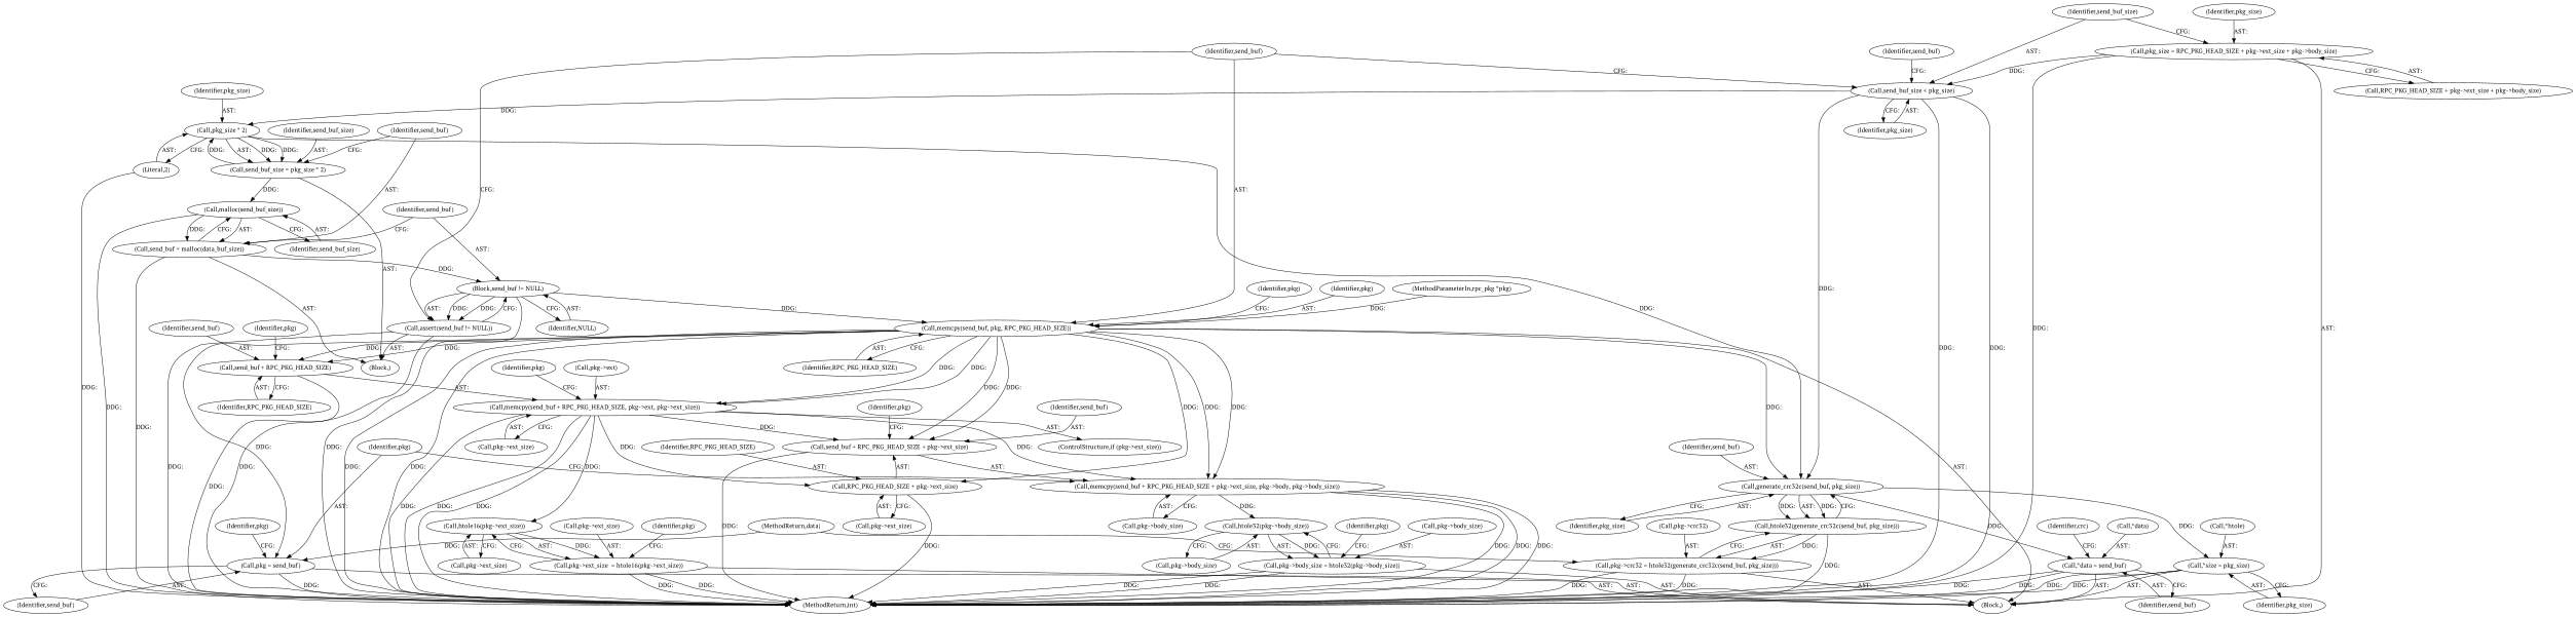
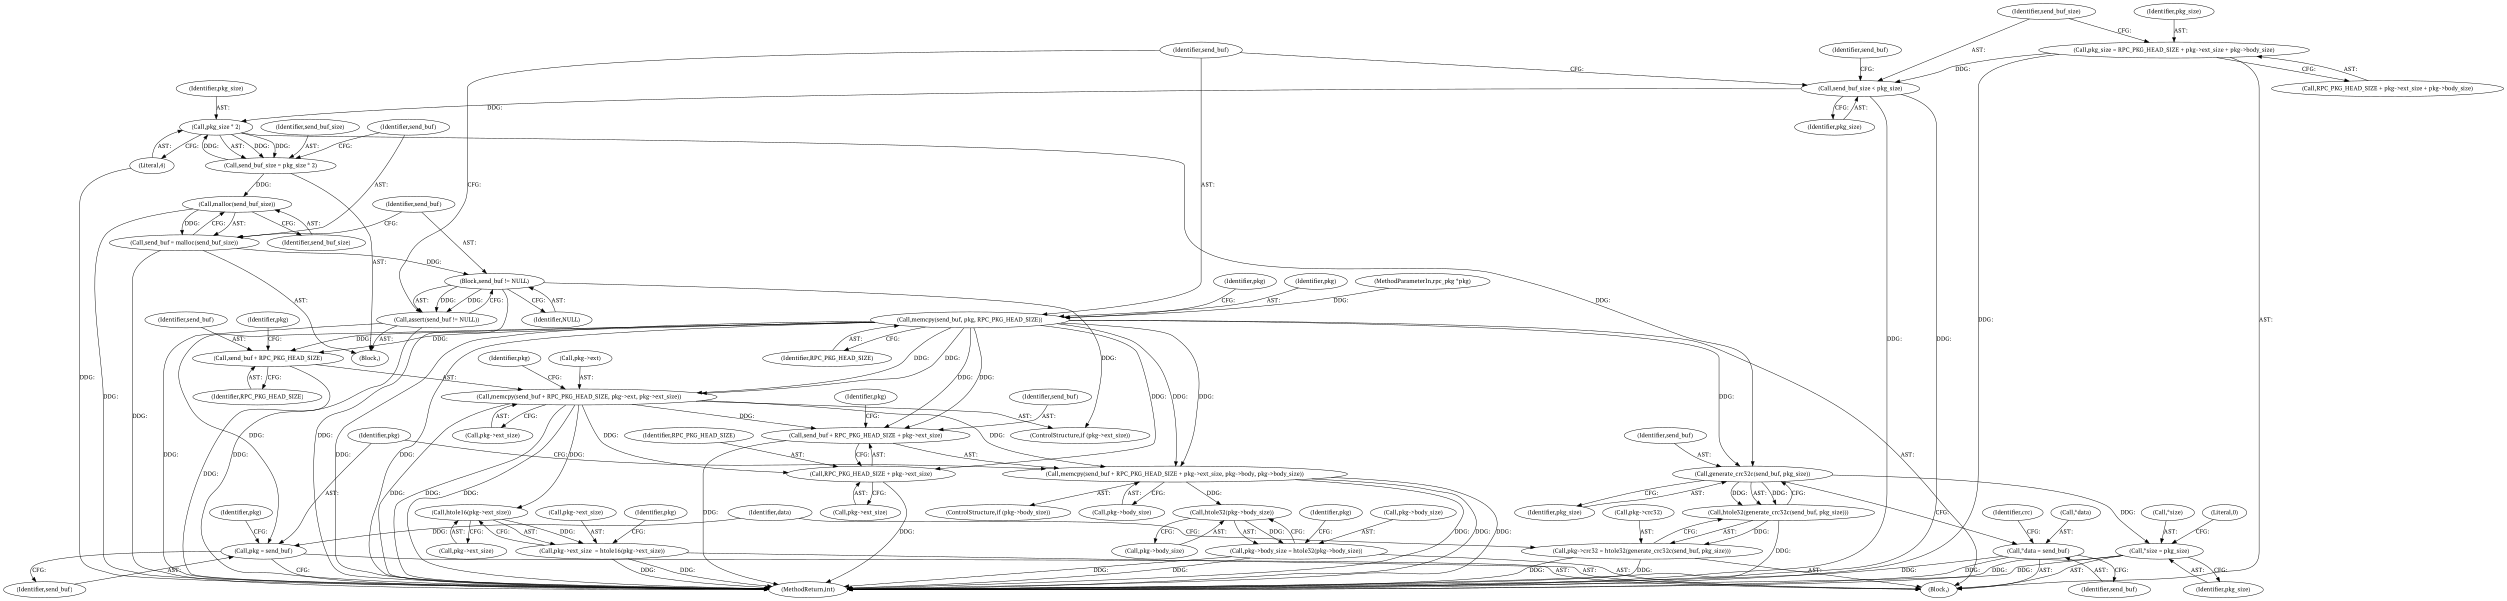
  digraph {
    fontname="PT Serif"
    node [fontname="PT Serif"]
    edge [fontname="PT Serif"]
    n1 [label="(Block,send_buf != NULL)"]
    n2 [label="(Call,assert(send_buf != NULL))"]
    n3 [label="(Call,memcpy(send_buf, pkg, RPC_PKG_HEAD_SIZE))"]
    n4 [label="(MethodReturn,int)"]
    n5 [label="(Identifier,NULL)"]
    n6 [label="(Block,)"]
    n7 [label="(Call,generate_crc32c(send_buf, pkg_size))"]
    n8 [label="(Block,)"]
    n9 [label="(Call,memcpy(send_buf + RPC_PKG_HEAD_SIZE, pkg->ext, pkg->ext_size))"]
    n10 [label="(Call,memcpy(send_buf + RPC_PKG_HEAD_SIZE + pkg->ext_size, pkg->body, pkg->body_size))"]
    n11 [label="(Call,send_buf + RPC_PKG_HEAD_SIZE + pkg->ext_size)"]
    n12 [label="(Call,RPC_PKG_HEAD_SIZE + pkg->ext_size)"]
    n13 [label="(Call,send_buf + RPC_PKG_HEAD_SIZE)"]
    n14 [label="(Call,pkg = send_buf)"]
    n15 [label="(Identifier,RPC_PKG_HEAD_SIZE)"]
-   n16 [label="(Call,send_buf = malloc(data_buf_size))"]
+   n16 [label="(Call,send_buf = malloc(send_buf_size))"]
    n17 [label="(Call,malloc(send_buf_size))"]
    n18 [label="(Identifier,send_buf_size)"]
    n19 [label="(Call,send_buf_size = pkg_size * 2)"]
    n20 [label="(Call,pkg_size * 2)"]
-   n21 [label="(Literal,2)"]
+   n21 [label="(Literal,4)"]
    n22 [label="(Call,htole32(generate_crc32c(send_buf, pkg_size)))"]
    n23 [label="(Call,*data = send_buf)"]
    n24 [label="(Call,*size = pkg_size)"]
    n25 [label="(Identifier,pkg_size)"]
    n26 [label="(Call,send_buf_size < pkg_size)"]
    n27 [label="(Identifier,pkg_size)"]
    n28 [label="(Call,pkg_size = RPC_PKG_HEAD_SIZE + pkg->ext_size + pkg->body_size)"]
    n29 [label="(Call,RPC_PKG_HEAD_SIZE + pkg->ext_size + pkg->body_size)"]
    n30 [label="(Call,htole16(pkg->ext_size))"]
    n31 [label="(Call,pkg->ext_size)"]
    n32 [label="(ControlStructure,if (pkg->ext_size))"]
    n33 [label="(Call,htole32(pkg->body_size))"]
    n34 [label="(Call,pkg->body_size)"]
+   n35 [label="(ControlStructure,if (pkg->body_size))"]
    n36 [label="(Call,pkg->ext_size)"]
    n37 [label="(Identifier,RPC_PKG_HEAD_SIZE)"]
    n38 [label="(Identifier,send_buf)"]
    n39 [label="(Call,pkg->ext_size  = htole16(pkg->ext_size))"]
    n40 [label="(Call,pkg->ext_size)"]
    n41 [label="(Call,pkg->body_size = htole32(pkg->body_size))"]
    n42 [label="(Call,pkg->body_size)"]
    n43 [label="(Call,pkg->crc32 = htole32(generate_crc32c(send_buf, pkg_size)))"]
    n44 [label="(Identifier,send_buf)"]
    n45 [label="(Identifier,pkg_size)"]
    n46 [label="(Call,pkg->body_size)"]
    n47 [label="(Identifier,pkg)"]
    n48 [label="(Identifier,pkg)"]
    n49 [label="(Identifier,send_buf)"]
+   n50 [label="(Literal,0)"]
    n51 [label="(Identifier,send_buf)"]
    n52 [label="(Identifier,send_buf)"]
    n53 [label="(Identifier,send_buf)"]
    n54 [label="(Identifier,pkg)"]
    n55 [label="(Identifier,send_buf_size)"]
    n56 [label="(Call,*data)"]
    n57 [label="(Identifier,pkg)"]
    n58 [label="(Call,pkg->crc32)"]
    n59 [label="(Identifier,pkg)"]
    n60 [label="(Identifier,pkg)"]
    n61 [label="(Identifier,crc)"]
    n62 [label="(Identifier,send_buf_size)"]
    n63 [label="(Call,pkg->ext_size)"]
    n64 [label="(MethodParameterIn,rpc_pkg *pkg)"]
    n65 [label="(Identifier,send_buf)"]
-   n66 [label="(Call,*htole)"]
+   n66 [label="(Call,*size)"]
    n67 [label="(Call,pkg->ext)"]
    n68 [label="(Identifier,pkg_size)"]
    n69 [label="(Identifier,pkg)"]
    n70 [label="(Identifier,pkg)"]
    n71 [label="(Identifier,pkg)"]
    n72 [label="(Identifier,pkg_size)"]
    n73 [label="(Identifier,RPC_PKG_HEAD_SIZE)"]
    n74 [label="(Identifier,send_buf)"]
-   n75 [label="(MethodReturn,data)"]
+   n75 [label="(Identifier,data)"]
    n76 [label="(Identifier,send_buf)"]
    n1 -> n2 [label="AST: "]
    n1 -> n2 [label="DDG: "]
    n1 -> n2 [label="DDG: "]
-   n1 -> n3 [label="DDG: "]
+   n1 -> n32 [label="DDG: "]
    n1 -> n4 [label="DDG: "]
    n1 -> n5 [label="CFG: "]
    n2 -> n1 [label="CFG: "]
    n2 -> n4 [label="DDG: "]
    n2 -> n4 [label="DDG: "]
    n2 -> n6 [label="AST: "]
    n3 -> n4 [label="DDG: "]
    n3 -> n4 [label="DDG: "]
    n3 -> n7 [label="DDG: "]
    n3 -> n8 [label="AST: "]
    n3 -> n9 [label="DDG: "]
    n3 -> n9 [label="DDG: "]
    n3 -> n10 [label="DDG: "]
    n3 -> n10 [label="DDG: "]
    n3 -> n11 [label="DDG: "]
    n3 -> n11 [label="DDG: "]
    n3 -> n12 [label="DDG: "]
    n3 -> n13 [label="DDG: "]
    n3 -> n13 [label="DDG: "]
    n3 -> n14 [label="DDG: "]
    n3 -> n15 [label="CFG: "]
    n5 -> n1 [label="AST: "]
    n7 -> n22 [label="AST: "]
    n7 -> n22 [label="DDG: "]
    n7 -> n22 [label="DDG: "]
-   n7 -> n23 [label="DDG: "]
+   n7 -> n23 [label="CFG: "]
    n7 -> n24 [label="DDG: "]
    n7 -> n25 [label="CFG: "]
    n9 -> n4 [label="DDG: "]
    n9 -> n4 [label="DDG: "]
    n9 -> n4 [label="DDG: "]
    n9 -> n10 [label="DDG: "]
    n9 -> n11 [label="DDG: "]
    n9 -> n12 [label="DDG: "]
    n9 -> n30 [label="DDG: "]
    n9 -> n31 [label="CFG: "]
    n9 -> n32 [label="AST: "]
    n10 -> n4 [label="DDG: "]
    n10 -> n4 [label="DDG: "]
    n10 -> n4 [label="DDG: "]
    n10 -> n33 [label="DDG: "]
    n10 -> n34 [label="CFG: "]
+   n10 -> n35 [label="AST: "]
    n11 -> n4 [label="DDG: "]
    n11 -> n10 [label="AST: "]
+   n11 -> n12 [label="CFG: "]
    n12 -> n4 [label="DDG: "]
    n12 -> n11 [label="AST: "]
    n12 -> n36 [label="CFG: "]
    n13 -> n4 [label="DDG: "]
    n13 -> n9 [label="AST: "]
    n13 -> n37 [label="CFG: "]
-   n14 -> n4 [label="DDG: "]
+   n14 -> n4 [label="CFG: "]
    n14 -> n8 [label="AST: "]
    n14 -> n38 [label="CFG: "]
    n15 -> n3 [label="AST: "]
    n16 -> n1 [label="DDG: "]
    n16 -> n4 [label="DDG: "]
    n16 -> n6 [label="AST: "]
    n16 -> n17 [label="CFG: "]
    n17 -> n4 [label="DDG: "]
    n17 -> n16 [label="AST: "]
    n17 -> n16 [label="DDG: "]
    n17 -> n18 [label="CFG: "]
    n18 -> n17 [label="AST: "]
    n19 -> n6 [label="AST: "]
    n19 -> n17 [label="DDG: "]
    n19 -> n20 [label="DDG: "]
    n20 -> n7 [label="DDG: "]
    n20 -> n19 [label="AST: "]
    n20 -> n19 [label="DDG: "]
    n20 -> n19 [label="DDG: "]
    n20 -> n21 [label="CFG: "]
    n21 -> n4 [label="DDG: "]
    n21 -> n20 [label="AST: "]
    n22 -> n4 [label="DDG: "]
    n22 -> n7 [label="CFG: "]
    n22 -> n43 [label="AST: "]
    n22 -> n43 [label="DDG: "]
    n23 -> n4 [label="DDG: "]
    n23 -> n4 [label="DDG: "]
    n23 -> n8 [label="AST: "]
    n23 -> n44 [label="CFG: "]
    n24 -> n4 [label="DDG: "]
    n24 -> n4 [label="DDG: "]
    n24 -> n8 [label="AST: "]
    n24 -> n45 [label="CFG: "]
    n25 -> n7 [label="AST: "]
    n26 -> n4 [label="DDG: "]
    n26 -> n4 [label="DDG: "]
-   n26 -> n7 [label="DDG: "]
    n26 -> n20 [label="DDG: "]
    n26 -> n27 [label="CFG: "]
    n27 -> n26 [label="AST: "]
    n28 -> n4 [label="DDG: "]
    n28 -> n8 [label="AST: "]
    n28 -> n26 [label="DDG: "]
    n28 -> n29 [label="CFG: "]
    n29 -> n28 [label="AST: "]
    n30 -> n39 [label="AST: "]
    n30 -> n39 [label="DDG: "]
    n30 -> n40 [label="CFG: "]
    n31 -> n9 [label="AST: "]
    n33 -> n41 [label="AST: "]
    n33 -> n41 [label="DDG: "]
    n33 -> n42 [label="CFG: "]
    n34 -> n10 [label="AST: "]
    n36 -> n12 [label="AST: "]
    n37 -> n13 [label="AST: "]
    n38 -> n14 [label="AST: "]
    n39 -> n4 [label="DDG: "]
    n39 -> n4 [label="DDG: "]
    n39 -> n8 [label="AST: "]
    n39 -> n30 [label="CFG: "]
    n40 -> n30 [label="AST: "]
    n41 -> n4 [label="DDG: "]
    n41 -> n4 [label="DDG: "]
    n41 -> n8 [label="AST: "]
    n41 -> n33 [label="CFG: "]
    n42 -> n33 [label="AST: "]
    n43 -> n4 [label="DDG: "]
    n43 -> n4 [label="DDG: "]
    n43 -> n8 [label="AST: "]
    n43 -> n22 [label="CFG: "]
    n44 -> n23 [label="AST: "]
    n45 -> n24 [label="AST: "]
    n46 -> n41 [label="AST: "]
    n47 -> n3 [label="AST: "]
    n48 -> n9 [label="CFG: "]
    n49 -> n16 [label="AST: "]
    n49 -> n19 [label="CFG: "]
+   n50 -> n24 [label="CFG: "]
    n51 -> n26 [label="CFG: "]
    n52 -> n7 [label="AST: "]
    n53 -> n2 [label="CFG: "]
    n53 -> n3 [label="AST: "]
    n53 -> n26 [label="CFG: "]
    n54 -> n14 [label="CFG: "]
    n55 -> n19 [label="AST: "]
    n56 -> n23 [label="AST: "]
    n57 -> n10 [label="CFG: "]
    n57 -> n14 [label="AST: "]
    n58 -> n43 [label="AST: "]
    n59 -> n41 [label="CFG: "]
    n60 -> n39 [label="CFG: "]
    n61 -> n23 [label="CFG: "]
    n62 -> n26 [label="AST: "]
    n62 -> n28 [label="CFG: "]
    n63 -> n39 [label="AST: "]
    n64 -> n3 [label="DDG: "]
    n65 -> n1 [label="AST: "]
    n65 -> n16 [label="CFG: "]
    n66 -> n24 [label="AST: "]
    n67 -> n9 [label="AST: "]
    n68 -> n28 [label="AST: "]
    n69 -> n13 [label="CFG: "]
    n70 -> n11 [label="CFG: "]
    n71 -> n3 [label="CFG: "]
    n72 -> n20 [label="AST: "]
    n73 -> n12 [label="AST: "]
    n74 -> n13 [label="AST: "]
    n75 -> n14 [label="DDG: "]
    n75 -> n43 [label="CFG: "]
    n76 -> n11 [label="AST: "]
  }
